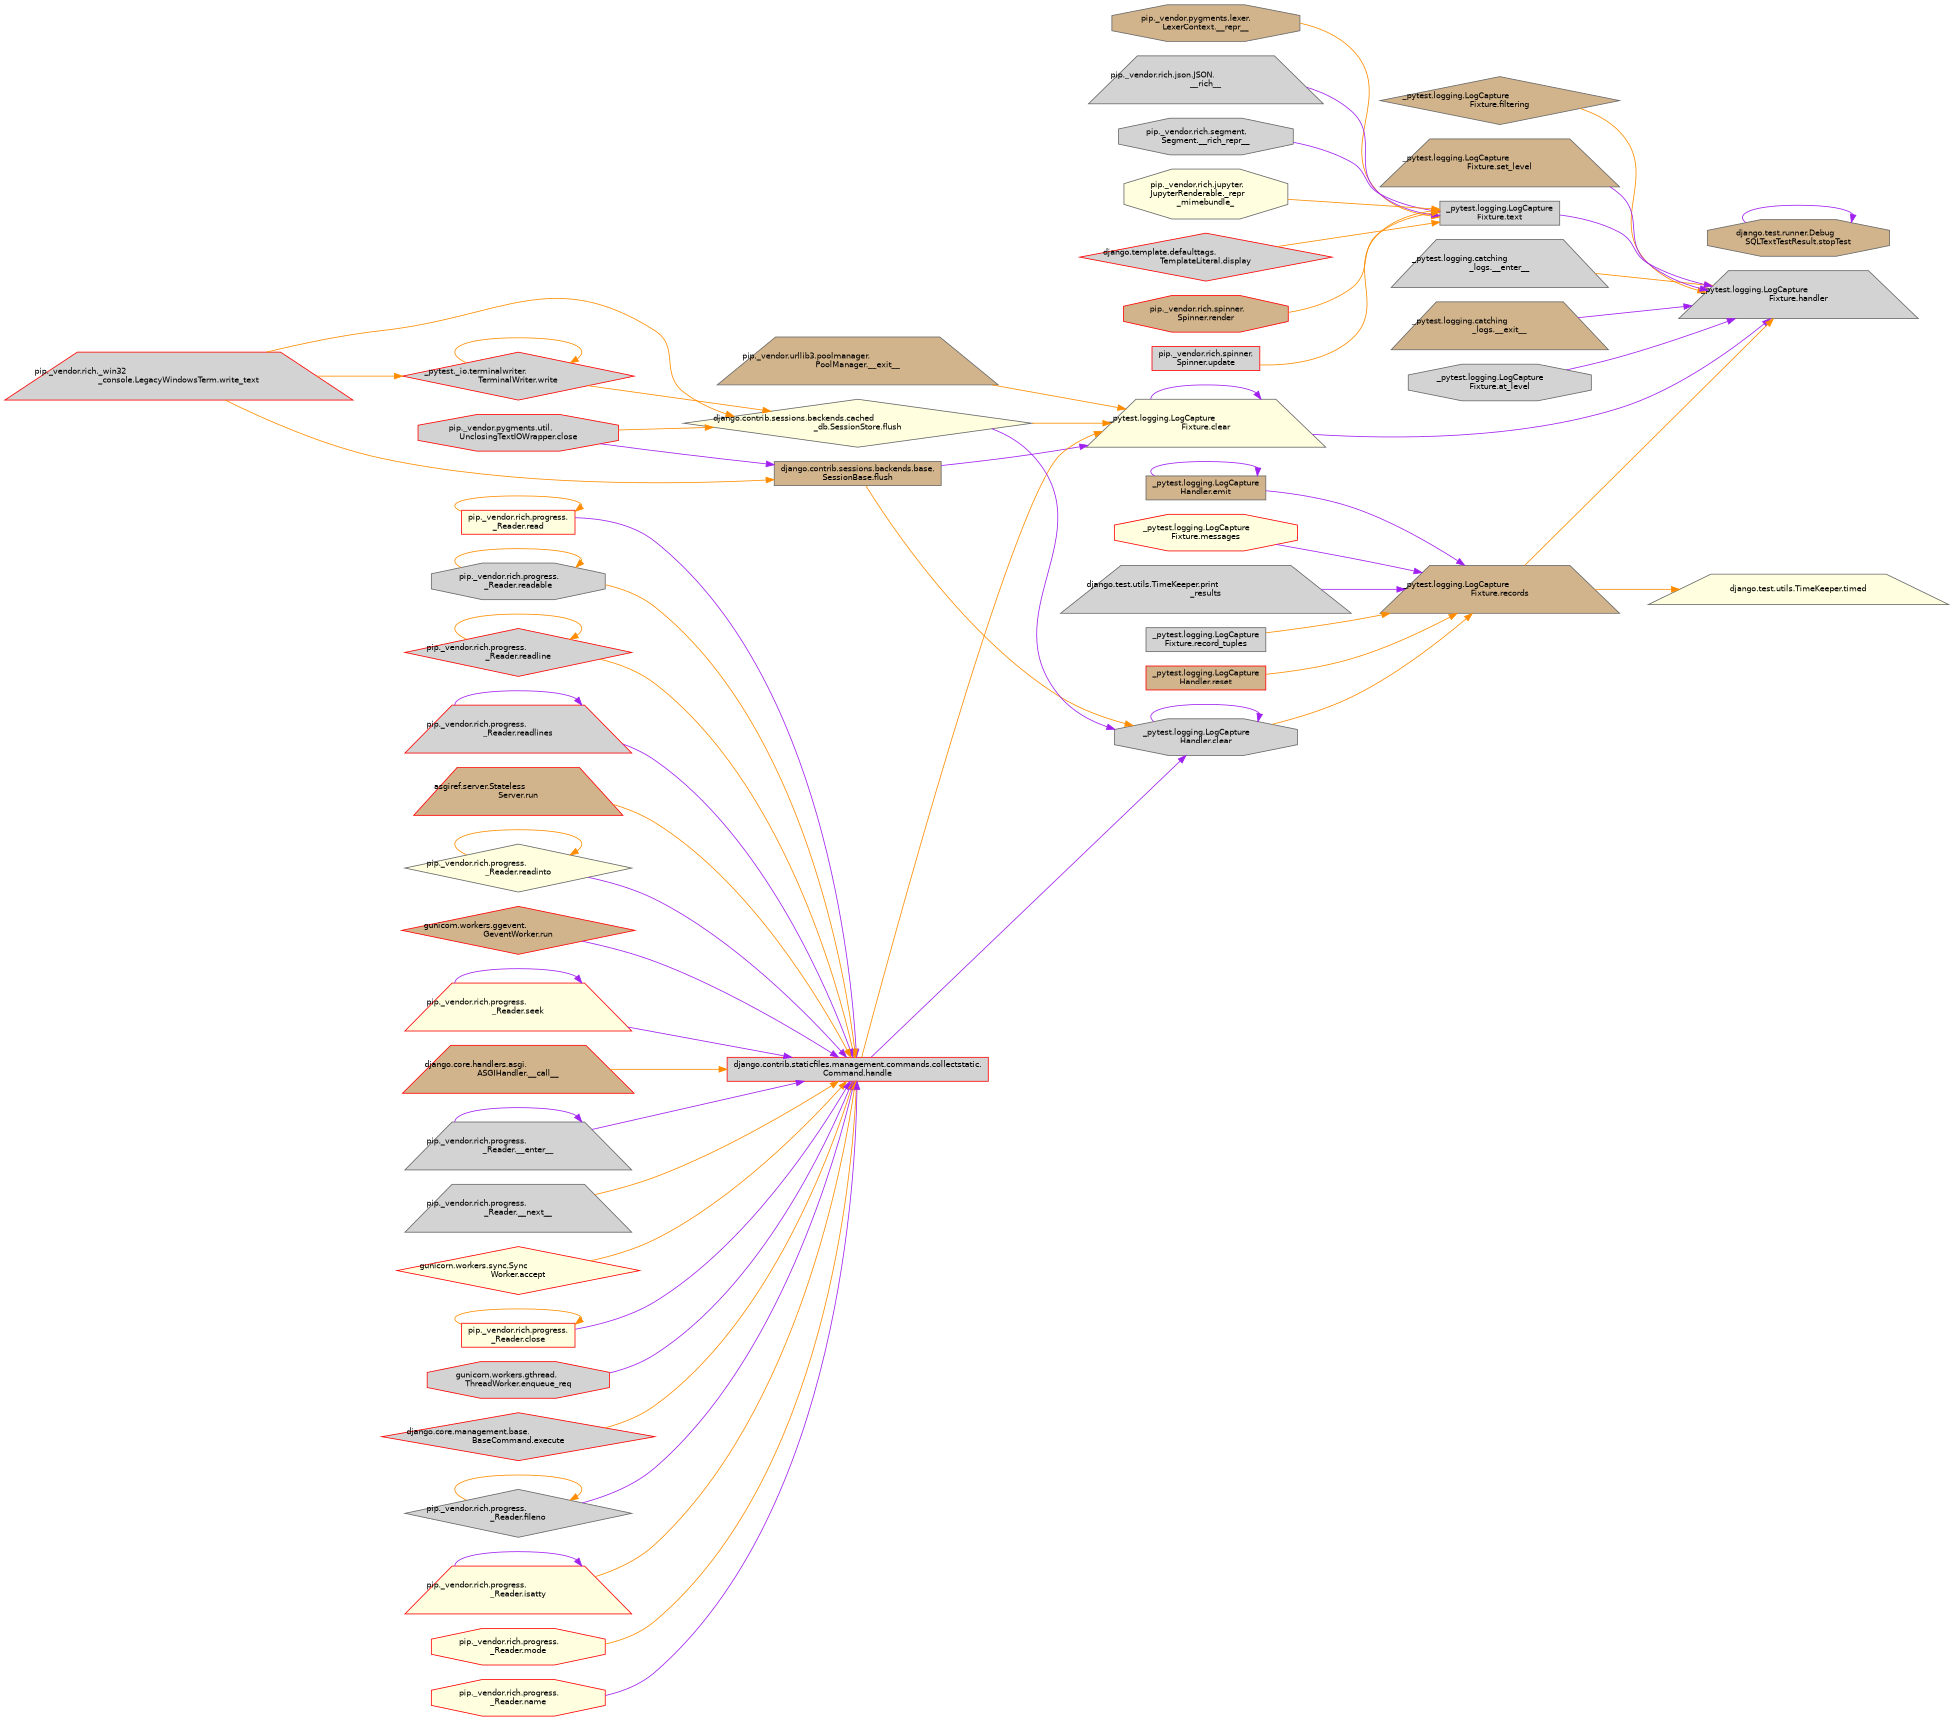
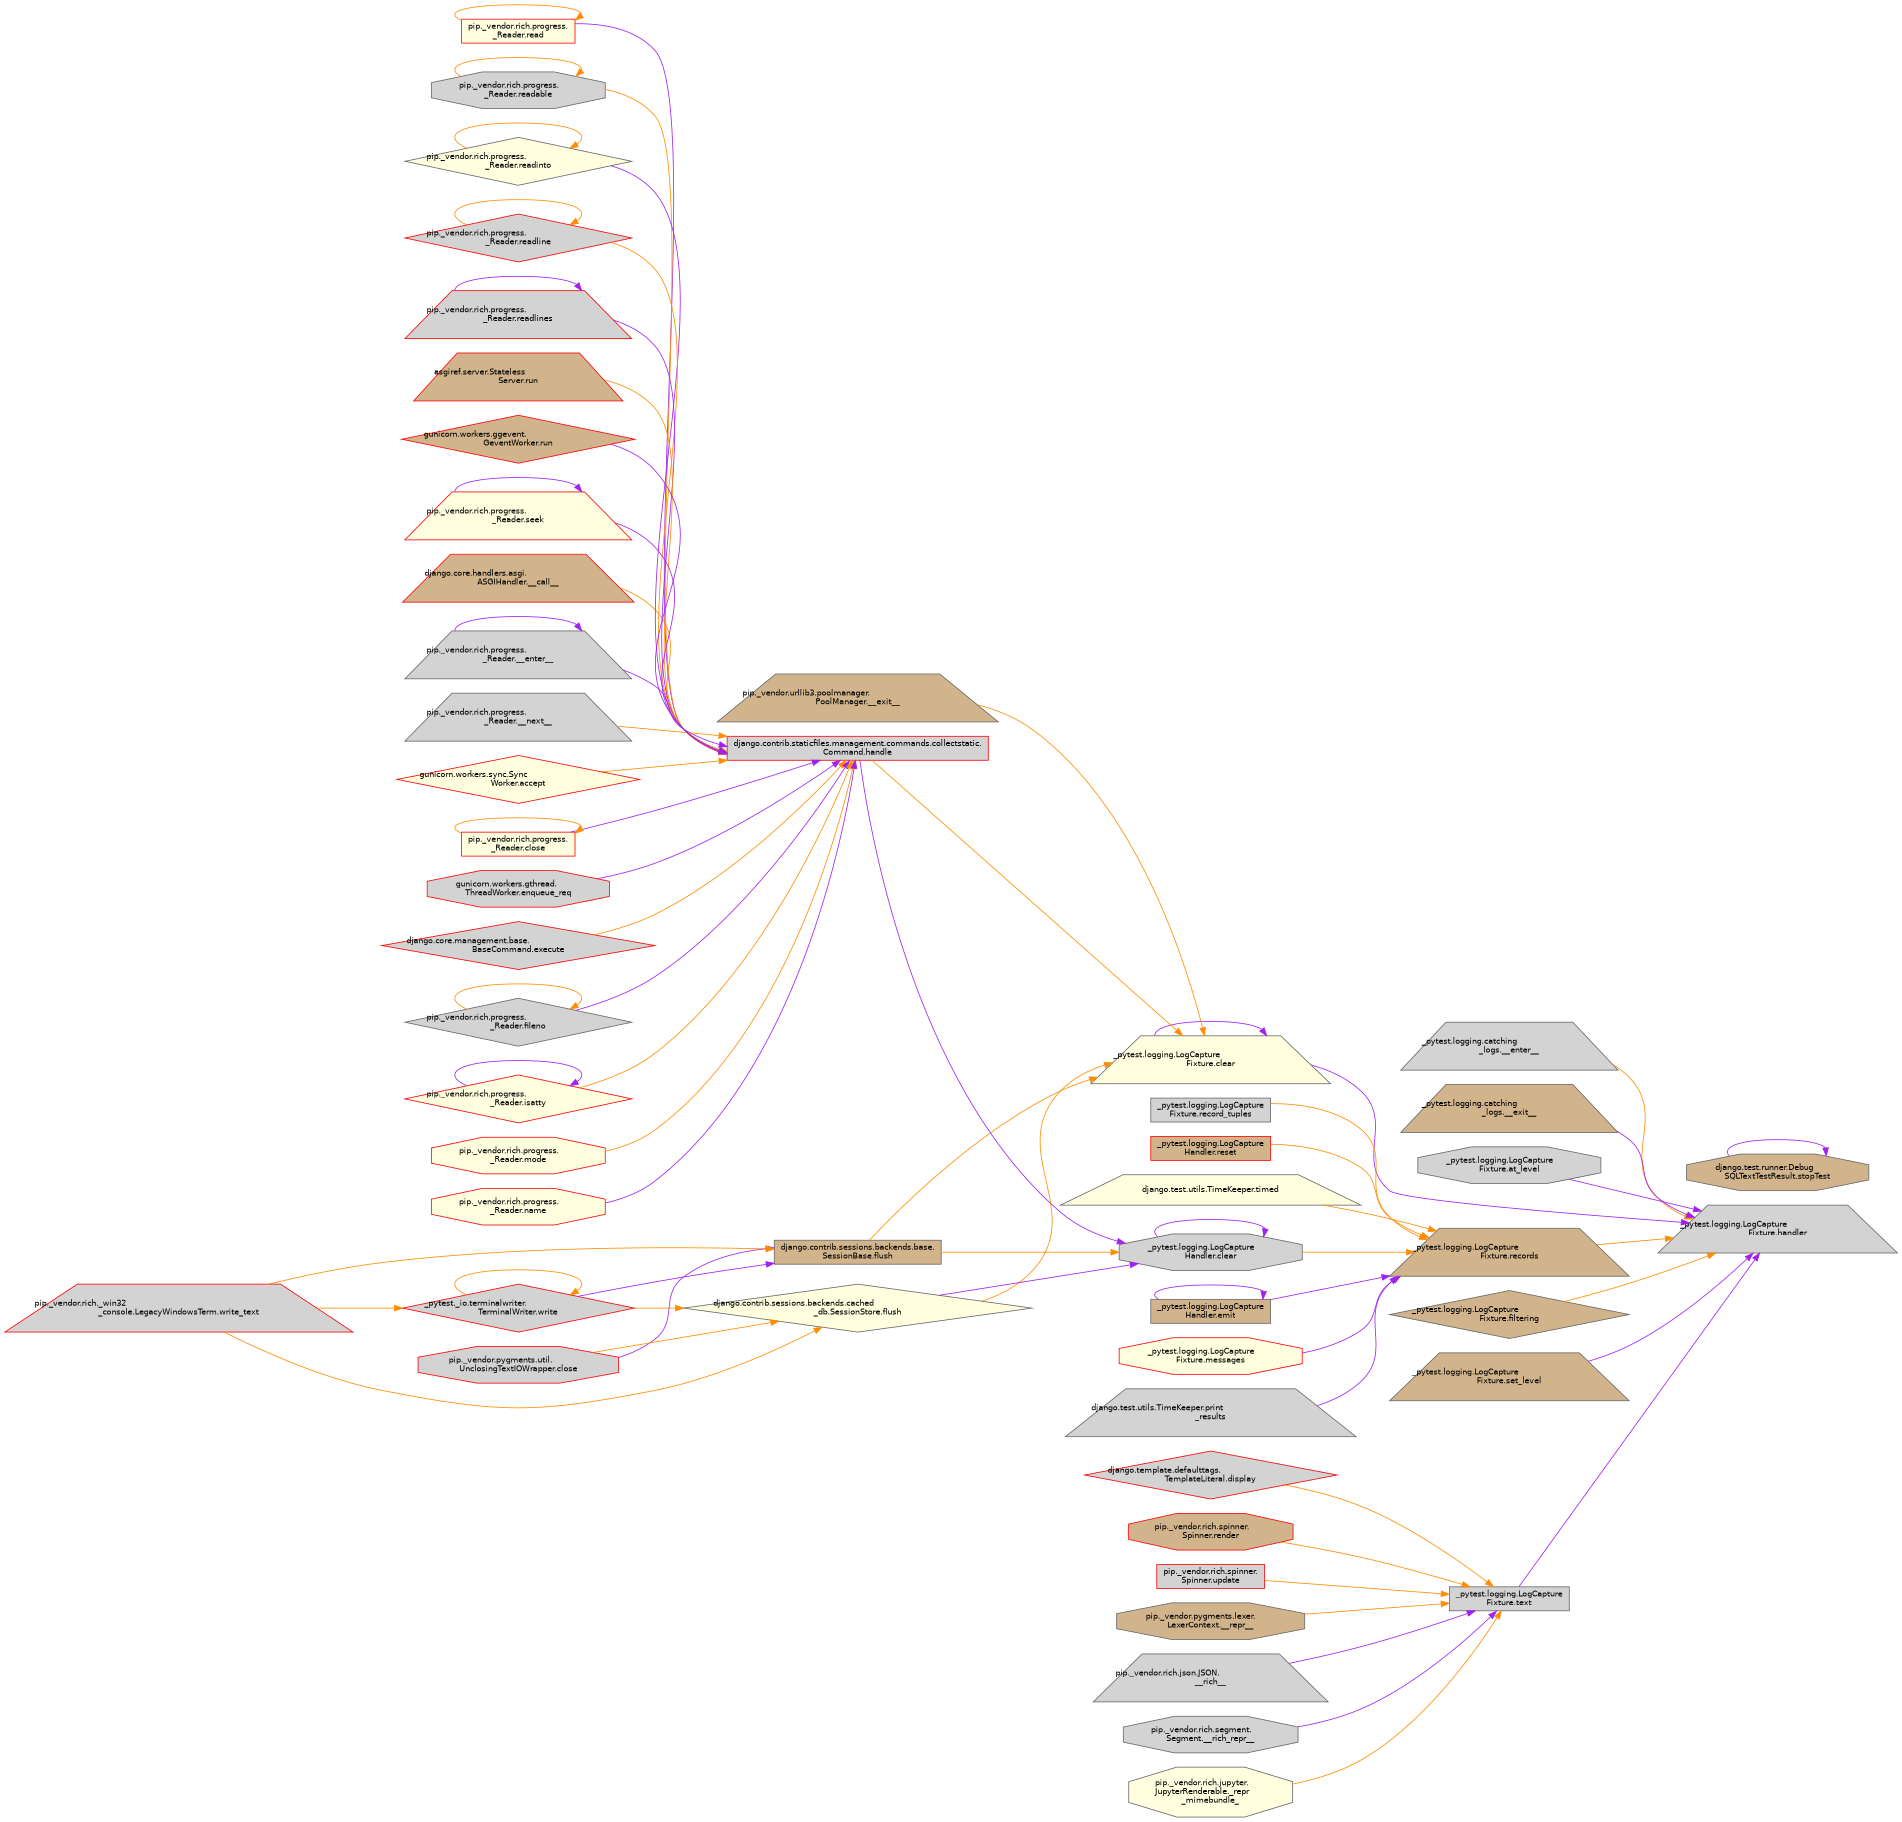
  digraph {
    rankdir=RL
    node [color=grey40 fillcolor=lightgrey fontname=Helvetica fontsize=10 shape=trapezium style=filled]
    edge [color=darkorange dir=back fontname=Helvetica fontsize=10 labelfontname=Helvetica labelfontsize=10 style=solid]
    n1 [color=gray40 fontcolor=black height=0.2 label="_pytest.logging.LogCapture\lFixture.handler" width=0.4]
    n2 [height=0.2 label="_pytest.logging.catching\l_logs.__enter__" width=0.4]
    n3 [fillcolor=tan height=0.2 label="_pytest.logging.catching\l_logs.__exit__" width=0.4]
    n4 [height=0.2 label="_pytest.logging.LogCapture\lFixture.at_level" shape=octagon width=0.4]
    n5 [fillcolor=lightyellow height=0.2 label="_pytest.logging.LogCapture\lFixture.clear" width=0.4]
    n6 [fillcolor=tan height=0.2 label="_pytest.logging.LogCapture\lFixture.filtering" shape=diamond width=0.4]
    n7 [fillcolor=tan height=0.2 label="_pytest.logging.LogCapture\lFixture.records" width=0.4]
    n8 [fillcolor=tan height=0.2 label="_pytest.logging.LogCapture\lFixture.set_level" width=0.4]
    n9 [height=0.2 label="_pytest.logging.LogCapture\lFixture.text" shape=box width=0.4]
    n10 [fillcolor=tan height=0.2 label="pip._vendor.urllib3.poolmanager.\lPoolManager.__exit__" width=0.4]
    n11 [fillcolor=tan height=0.2 label="django.contrib.sessions.backends.base.\lSessionBase.flush" shape=box width=0.4]
    n12 [fillcolor=lightyellow height=0.2 label="django.contrib.sessions.backends.cached\l_db.SessionStore.flush" shape=diamond width=0.4]
    n13 [color=red height=0.2 label="django.contrib.staticfiles.management.commands.collectstatic.\lCommand.handle" shape=box width=0.4]
    n14 [height=0.2 label="_pytest.logging.LogCapture\lHandler.clear" shape=octagon width=0.4]
    n15 [fillcolor=tan height=0.2 label="_pytest.logging.LogCapture\lHandler.emit" shape=box width=0.4]
    n16 [color=red fillcolor=lightyellow height=0.2 label="_pytest.logging.LogCapture\lFixture.messages" shape=octagon width=0.4]
    n17 [height=0.2 label="django.test.utils.TimeKeeper.print\l_results" width=0.4]
    n18 [height=0.2 label="_pytest.logging.LogCapture\lFixture.record_tuples" shape=box width=0.4]
    n19 [color=red fillcolor=tan height=0.2 label="_pytest.logging.LogCapture\lHandler.reset" shape=box width=0.4]
    n20 [fillcolor=lightyellow height=0.2 label="django.test.utils.TimeKeeper.timed" width=0.4]
    n21 [fillcolor=tan height=0.2 label="django.test.runner.Debug\lSQLTextTestResult.stopTest" shape=octagon width=0.4]
    n22 [fillcolor=tan height=0.2 label="pip._vendor.pygments.lexer.\lLexerContext.__repr__" shape=octagon width=0.4]
    n23 [height=0.2 label="pip._vendor.rich.json.JSON.\l__rich__" width=0.4]
    n24 [height=0.2 label="pip._vendor.rich.segment.\lSegment.__rich_repr__" shape=octagon width=0.4]
    n25 [fillcolor=lightyellow height=0.2 label="pip._vendor.rich.jupyter.\lJupyterRenderable._repr\l_mimebundle_" shape=octagon width=0.4]
    n26 [color=red height=0.2 label="django.template.defaulttags.\lTemplateLiteral.display" shape=diamond width=0.4]
    n27 [color=red fillcolor=tan height=0.2 label="pip._vendor.rich.spinner.\lSpinner.render" shape=octagon width=0.4]
    n28 [color=red height=0.2 label="pip._vendor.rich.spinner.\lSpinner.update" shape=box width=0.4]
    n29 [color=red height=0.2 label="pip._vendor.pygments.util.\lUnclosingTextIOWrapper.close" shape=octagon width=0.4]
    n30 [color=red height=0.2 label="_pytest._io.terminalwriter.\lTerminalWriter.write" shape=diamond width=0.4]
    n31 [color=red height=0.2 label="pip._vendor.rich._win32\l_console.LegacyWindowsTerm.write_text" width=0.4]
    n32 [color=red fillcolor=tan height=0.2 label="django.core.handlers.asgi.\lASGIHandler.__call__" width=0.4]
    n33 [height=0.2 label="pip._vendor.rich.progress.\l_Reader.__enter__" width=0.4]
    n34 [height=0.2 label="pip._vendor.rich.progress.\l_Reader.__next__" width=0.4]
    n35 [color=red fillcolor=lightyellow height=0.2 label="gunicorn.workers.sync.Sync\lWorker.accept" shape=diamond width=0.4]
    n36 [color=red fillcolor=lightyellow height=0.2 label="pip._vendor.rich.progress.\l_Reader.close" shape=box width=0.4]
    n37 [color=red height=0.2 label="gunicorn.workers.gthread.\lThreadWorker.enqueue_req" shape=octagon width=0.4]
    n38 [color=red height=0.2 label="django.core.management.base.\lBaseCommand.execute" shape=diamond width=0.4]
    n39 [height=0.2 label="pip._vendor.rich.progress.\l_Reader.fileno" shape=diamond width=0.4]
-   n40 [color=red fillcolor=lightyellow height=0.2 label="pip._vendor.rich.progress.\l_Reader.isatty" width=0.4]
+   n40 [color=red fillcolor=lightyellow height=0.2 label="pip._vendor.rich.progress.\l_Reader.isatty" shape=diamond width=0.4]
    n41 [color=red fillcolor=lightyellow height=0.2 label="pip._vendor.rich.progress.\l_Reader.mode" shape=octagon width=0.4]
    n42 [color=red fillcolor=lightyellow height=0.2 label="pip._vendor.rich.progress.\l_Reader.name" shape=octagon width=0.4]
    n43 [color=red fillcolor=lightyellow height=0.2 label="pip._vendor.rich.progress.\l_Reader.read" shape=box width=0.4]
    n44 [height=0.2 label="pip._vendor.rich.progress.\l_Reader.readable" shape=octagon width=0.4]
    n45 [fillcolor=lightyellow height=0.2 label="pip._vendor.rich.progress.\l_Reader.readinto" shape=diamond width=0.4]
    n46 [color=red height=0.2 label="pip._vendor.rich.progress.\l_Reader.readline" shape=diamond width=0.4]
    n47 [color=red height=0.2 label="pip._vendor.rich.progress.\l_Reader.readlines" width=0.4]
    n48 [color=red fillcolor=tan height=0.2 label="asgiref.server.Stateless\lServer.run" width=0.4]
    n49 [color=red fillcolor=tan height=0.2 label="gunicorn.workers.ggevent.\lGeventWorker.run" shape=diamond width=0.4]
    n50 [color=red fillcolor=lightyellow height=0.2 label="pip._vendor.rich.progress.\l_Reader.seek" width=0.4]
    n1 -> n2
    n1 -> n3 [color=purple]
    n1 -> n4 [color=purple]
    n1 -> n5 [color=purple]
    n1 -> n6
    n1 -> n7
    n1 -> n8 [color=purple]
    n1 -> n9 [color=purple]
    n5 -> n5 [color=purple]
    n5 -> n10
-   n5 -> n11 [color=purple]
+   n5 -> n11
    n5 -> n12
    n5 -> n13
    n7 -> n14
    n7 -> n15 [color=purple]
    n7 -> n16 [color=purple]
    n7 -> n17 [color=purple]
    n7 -> n18
    n7 -> n19
-   n20 -> n7
+   n7 -> n20
    n9 -> n22
    n9 -> n23 [color=purple]
    n9 -> n24 [color=purple]
    n9 -> n25
    n9 -> n26
    n9 -> n27
    n9 -> n28
    n11 -> n29 [color=purple]
+   n11 -> n30 [color=purple]
    n11 -> n31
    n12 -> n29
    n12 -> n30
    n12 -> n31
    n13 -> n32
    n13 -> n33 [color=purple]
    n13 -> n34
    n13 -> n35
    n13 -> n36 [color=purple]
    n13 -> n37 [color=purple]
    n13 -> n38
    n13 -> n39 [color=purple]
    n13 -> n40
    n13 -> n41
    n13 -> n42 [color=purple]
    n13 -> n43 [color=purple]
    n13 -> n44
    n13 -> n45 [color=purple]
    n13 -> n46
    n13 -> n47 [color=purple]
    n13 -> n48
    n13 -> n49 [color=purple]
    n13 -> n50 [color=purple]
    n14 -> n11
    n14 -> n12 [color=purple]
    n14 -> n13 [color=purple]
    n14 -> n14 [color=purple]
    n15 -> n15 [color=purple]
    n21 -> n21 [color=purple]
    n30 -> n30
    n30 -> n31
    n33 -> n33 [color=purple]
    n36 -> n36
    n39 -> n39
    n40 -> n40 [color=purple]
    n43 -> n43
    n44 -> n44
    n45 -> n45
    n46 -> n46
    n47 -> n47 [color=purple]
    n50 -> n50 [color=purple]
  }
